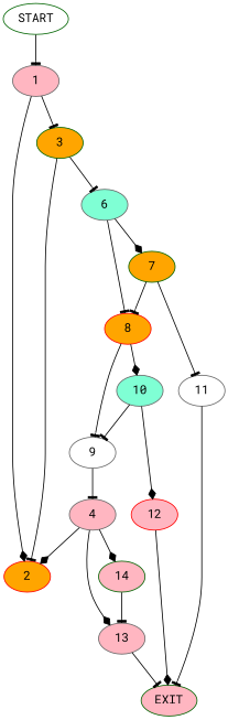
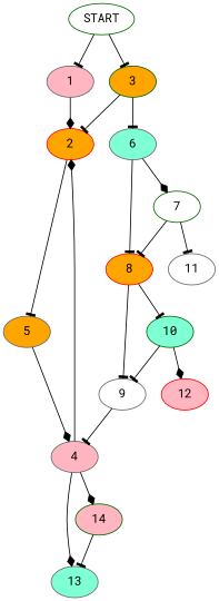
  digraph {
    fontname="Roboto Mono"
    node [color=gray40 fillcolor=lightpink fontname="Roboto Mono" style=filled]
    edge [arrowhead=tee fontname="Roboto Mono"]
    n1 [color=darkgreen fillcolor=white label=START]
    1
    2 [color=red fillcolor=orange]
    3 [color=darkgreen fillcolor=orange]
-   n5 [color=darkgreen label=EXIT]
+   5 [fillcolor=orange]
    6 [fillcolor=aquamarine]
    4
-   13
+   13 [fillcolor=aquamarine]
    14 [color=darkgreen]
-   7 [color=darkgreen fillcolor=orange]
+   7 [color=darkgreen fillcolor=white]
    8 [color=red fillcolor=orange]
    11 [fillcolor=white]
    9 [fillcolor=white]
-   10 [fillcolor=aquamarine]
+   10 [color=darkgreen fillcolor=aquamarine]
    12 [color=red]
    n1 -> 1
    1 -> 2 [arrowhead=diamond]
-   1 -> 3
+   n1 -> 3
+   2 -> 5
    3 -> 2
    3 -> 6
+   5 -> 4 [arrowhead=diamond]
    6 -> 7 [arrowhead=diamond]
    6 -> 8
    4 -> 2 [arrowhead=diamond]
    4 -> 13 [arrowhead=diamond]
    4 -> 14 [arrowhead=diamond]
-   13 -> n5
    14 -> 13
    7 -> 8
    7 -> 11
    8 -> 9
-   8 -> 10 [arrowhead=diamond]
-   11 -> n5
+   8 -> 10
    9 -> 4
    10 -> 9
    10 -> 12 [arrowhead=diamond]
-   12 -> n5 [arrowhead=diamond]
  }
